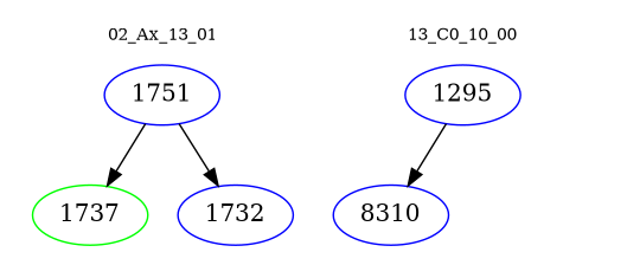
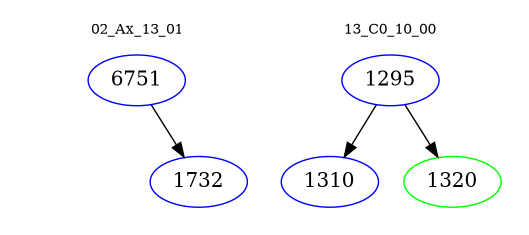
  digraph {
    node [color=blue]
    edge [color=black]
-   n1 [label=1751]
-   n2 [color=green label=1737]
+   n1 [label=6751]
    n3 [label=1732]
    n4 [label=1295]
-   n5 [label=8310]
+   n5 [label=1310]
+   n6 [color=green label=1320]
    subgraph cluster_1 {
      color=white
      fontsize=10
      label="02_Ax_13_01"
      n1
-     n2
      n3
    }
    subgraph cluster_2 {
      color=white
      fontsize=10
      label="13_C0_10_00"
      n4
      n5
+     n6
    }
-   n1 -> n2
    n1 -> n3
    n4 -> n5
+   n4 -> n6
  }
